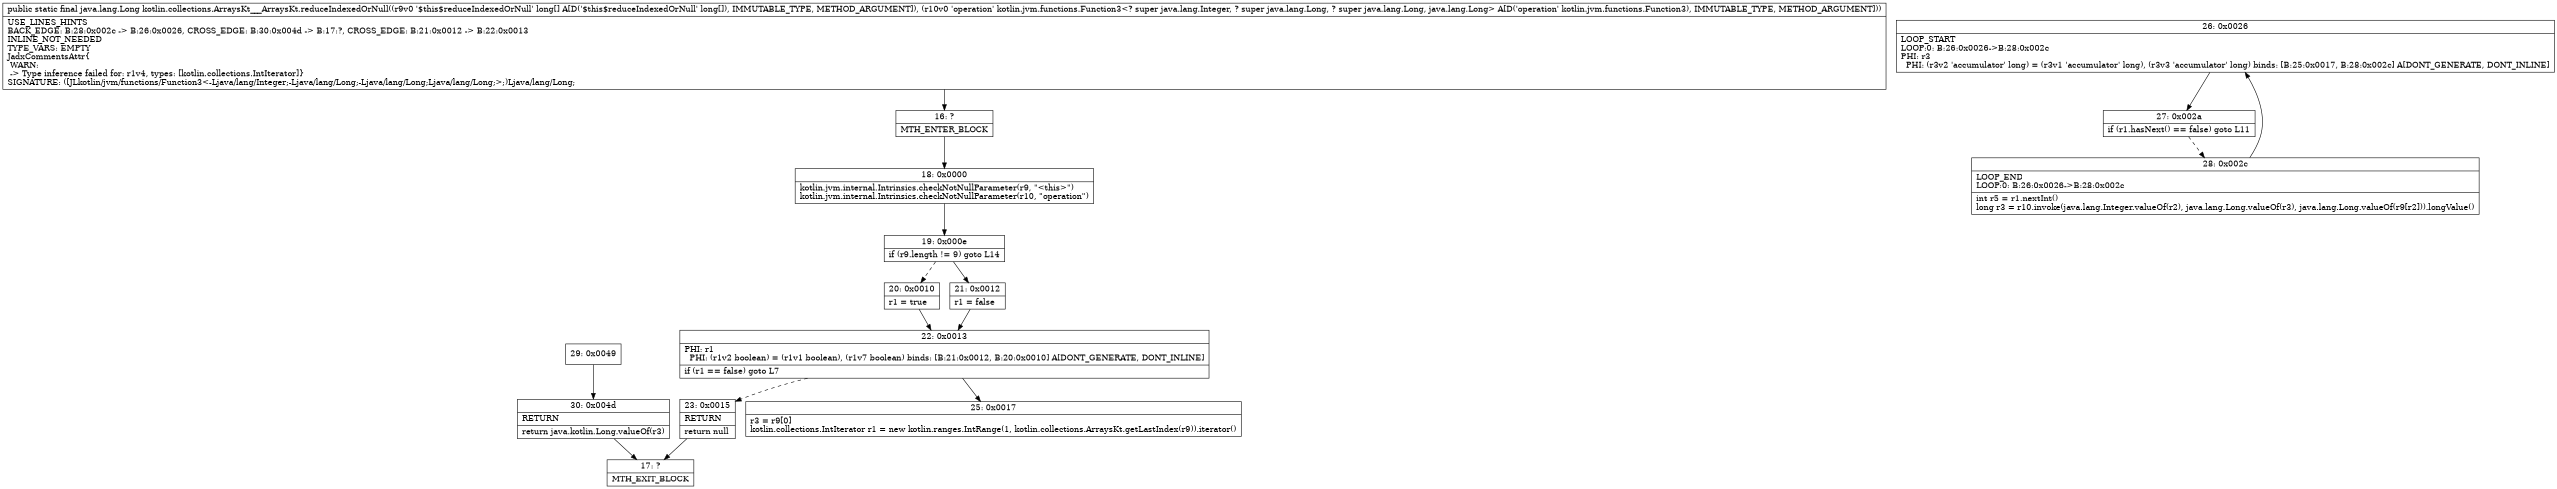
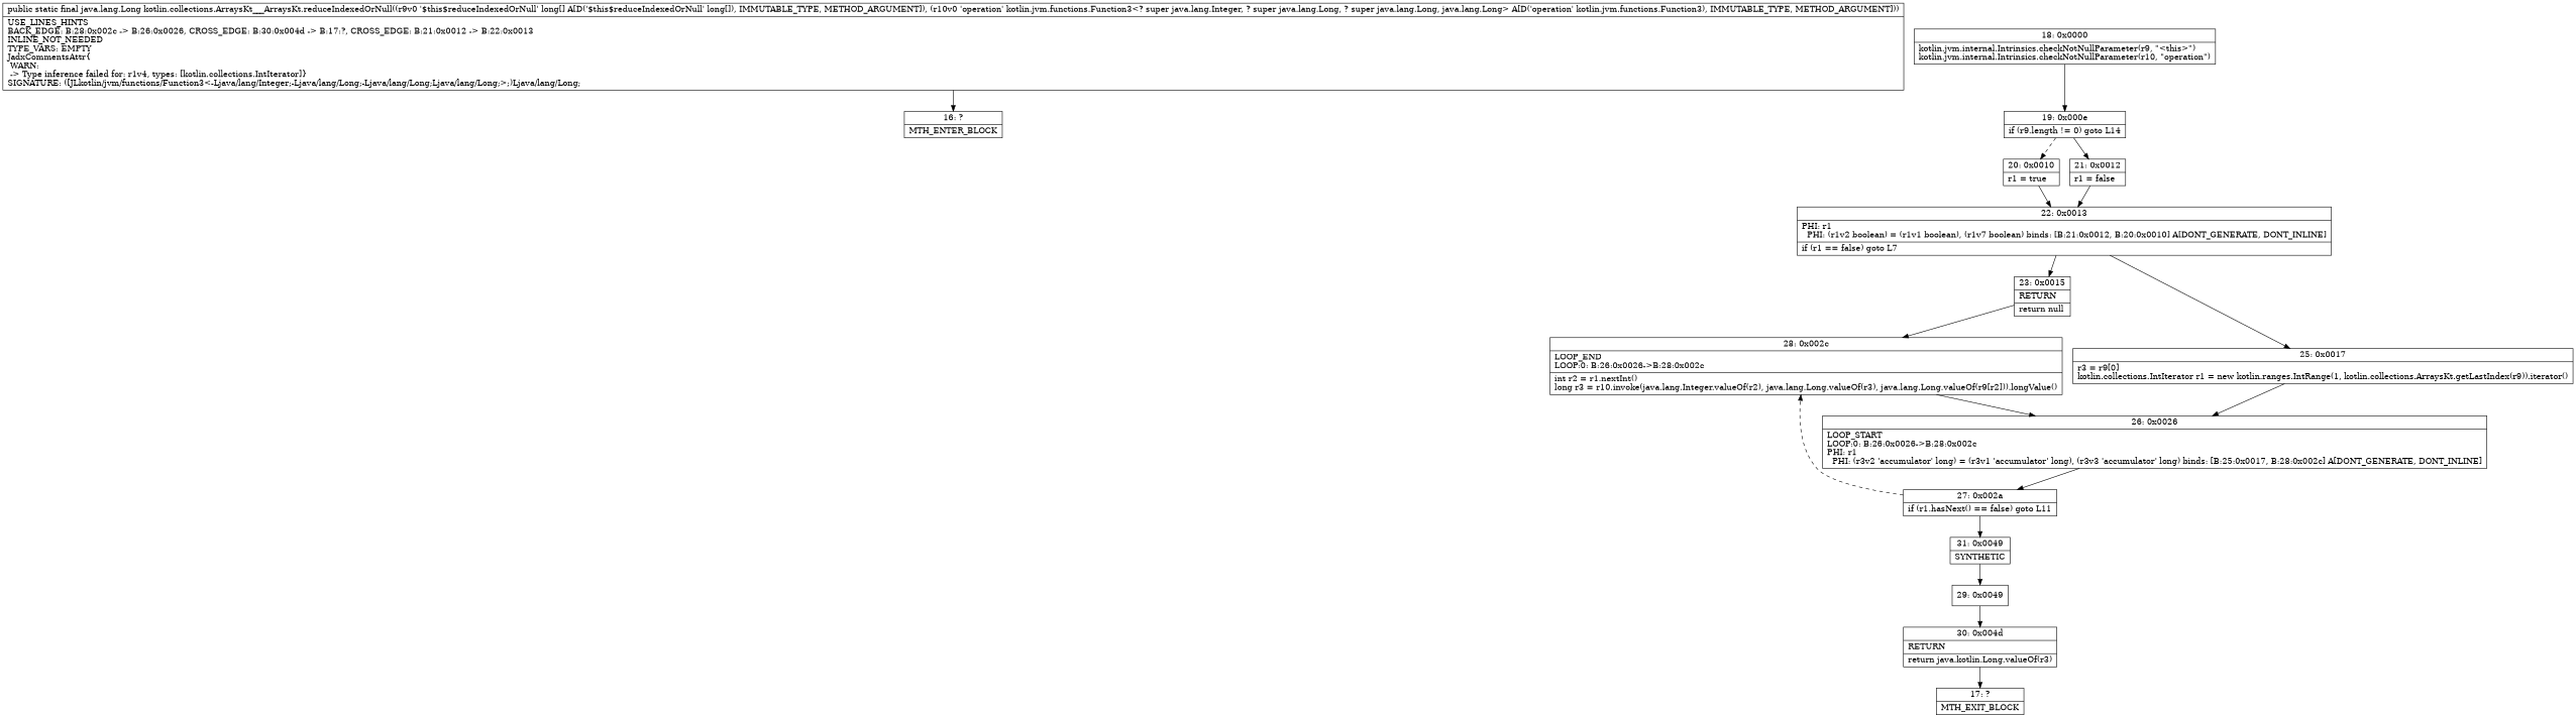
  digraph {
    node [shape=record]
    n1 [label="{16\:\ ?|MTH_ENTER_BLOCK\l}"]
    n2 [label="{18\:\ 0x0000|kotlin.jvm.internal.Intrinsics.checkNotNullParameter(r9, \"\<this\>\")\lkotlin.jvm.internal.Intrinsics.checkNotNullParameter(r10, \"operation\")\l}"]
-   n3 [label="{19\:\ 0x000e|if (r9.length != 9) goto L14\l}"]
+   n3 [label="{19\:\ 0x000e|if (r9.length != 0) goto L14\l}"]
    n4 [label="{20\:\ 0x0010|r1 = true\l}"]
    n5 [label="{21\:\ 0x0012|r1 = false\l}"]
    n6 [label="{22\:\ 0x0013|PHI: r1 \l  PHI: (r1v2 boolean) = (r1v1 boolean), (r1v7 boolean) binds: [B:21:0x0012, B:20:0x0010] A[DONT_GENERATE, DONT_INLINE]\l|if (r1 == false) goto L7\l}"]
    n7 [label="{23\:\ 0x0015|RETURN\l|return null\l}"]
    n8 [label="{25\:\ 0x0017|r3 = r9[0]\lkotlin.collections.IntIterator r1 = new kotlin.ranges.IntRange(1, kotlin.collections.ArraysKt.getLastIndex(r9)).iterator()\l}"]
    n9 [label="{17\:\ ?|MTH_EXIT_BLOCK\l}"]
-   n10 [label="{26\:\ 0x0026|LOOP_START\lLOOP:0: B:26:0x0026\-\>B:28:0x002c\lPHI: r3 \l  PHI: (r3v2 'accumulator' long) = (r3v1 'accumulator' long), (r3v3 'accumulator' long) binds: [B:25:0x0017, B:28:0x002c] A[DONT_GENERATE, DONT_INLINE]\l}"]
+   n10 [label="{26\:\ 0x0026|LOOP_START\lLOOP:0: B:26:0x0026\-\>B:28:0x002c\lPHI: r1 \l  PHI: (r3v2 'accumulator' long) = (r3v1 'accumulator' long), (r3v3 'accumulator' long) binds: [B:25:0x0017, B:28:0x002c] A[DONT_GENERATE, DONT_INLINE]\l}"]
    n11 [label="{27\:\ 0x002a|if (r1.hasNext() == false) goto L11\l}"]
-   n12 [label="{28\:\ 0x002c|LOOP_END\lLOOP:0: B:26:0x0026\-\>B:28:0x002c\l|int r5 = r1.nextInt()\llong r3 = r10.invoke(java.lang.Integer.valueOf(r2), java.lang.Long.valueOf(r3), java.lang.Long.valueOf(r9[r2])).longValue()\l}"]
+   n12 [label="{28\:\ 0x002c|LOOP_END\lLOOP:0: B:26:0x0026\-\>B:28:0x002c\l|int r2 = r1.nextInt()\llong r3 = r10.invoke(java.lang.Integer.valueOf(r2), java.lang.Long.valueOf(r3), java.lang.Long.valueOf(r9[r2])).longValue()\l}"]
+   n13 [label="{31\:\ 0x0049|SYNTHETIC\l}"]
    n14 [label="{29\:\ 0x0049}"]
    n15 [label="{30\:\ 0x004d|RETURN\l|return java.kotlin.Long.valueOf(r3)\l}"]
    n16 [label="{public static final java.lang.Long kotlin.collections.ArraysKt___ArraysKt.reduceIndexedOrNull((r9v0 '$this$reduceIndexedOrNull' long[] A[D('$this$reduceIndexedOrNull' long[]), IMMUTABLE_TYPE, METHOD_ARGUMENT]), (r10v0 'operation' kotlin.jvm.functions.Function3\<? super java.lang.Integer, ? super java.lang.Long, ? super java.lang.Long, java.lang.Long\> A[D('operation' kotlin.jvm.functions.Function3), IMMUTABLE_TYPE, METHOD_ARGUMENT]))  | USE_LINES_HINTS\lBACK_EDGE: B:28:0x002c \-\> B:26:0x0026, CROSS_EDGE: B:30:0x004d \-\> B:17:?, CROSS_EDGE: B:21:0x0012 \-\> B:22:0x0013\lINLINE_NOT_NEEDED\lTYPE_VARS: EMPTY\lJadxCommentsAttr\{\l WARN: \l \-\> Type inference failed for: r1v4, types: [kotlin.collections.IntIterator]\}\lSIGNATURE: ([JLkotlin\/jvm\/functions\/Function3\<\-Ljava\/lang\/Integer;\-Ljava\/lang\/Long;\-Ljava\/lang\/Long;Ljava\/lang\/Long;\>;)Ljava\/lang\/Long;\l}"]
-   n1 -> n2
    n2 -> n3
    n3 -> n4 [style=dashed]
    n3 -> n5
    n4 -> n6
    n5 -> n6
-   n6 -> n7 [style=dashed]
+   n6 -> n7 [style=solid]
    n6 -> n8
-   n7 -> n9
+   n7 -> n12
+   n8 -> n10
    n10 -> n11
    n11 -> n12 [style=dashed]
+   n11 -> n13
    n12 -> n10
+   n13 -> n14
    n14 -> n15
    n15 -> n9
    n16 -> n1
  }
